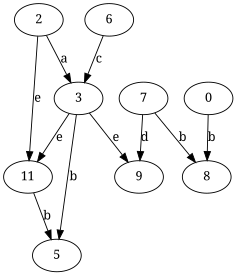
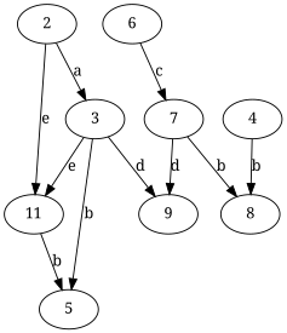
  strict digraph {
    fontname="Noto Serif"
    node [fontname="Noto Serif"]
    edge [fontname="Noto Serif"]
    2
    3
    11
    5
    9
-   0
+   0 [label=4]
    8
    n8 [label=6]
    7
    2 -> 3 [label=a]
    2 -> 11 [label=e]
    3 -> 11 [label=e]
    3 -> 5 [label=b]
-   3 -> 9 [label=e]
+   3 -> 9 [label=d]
    11 -> 5 [label=b]
    0 -> 8 [label=b]
-   n8 -> 3 [label=c]
+   n8 -> 7 [label=c]
    7 -> 9 [label=d]
    7 -> 8 [label=b]
  }
